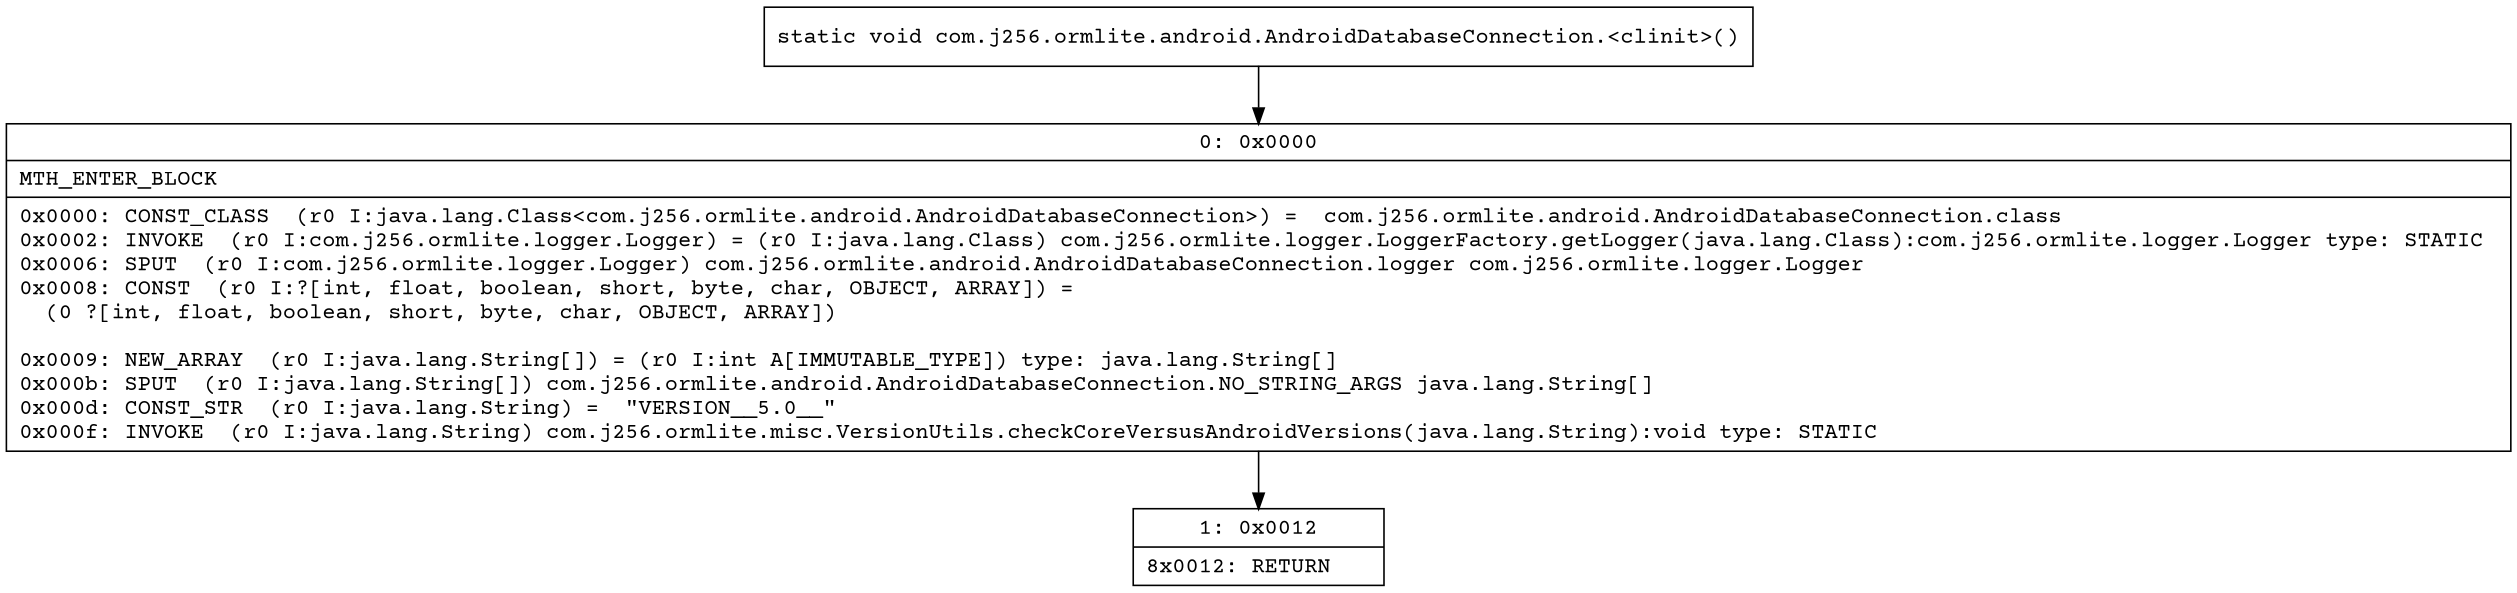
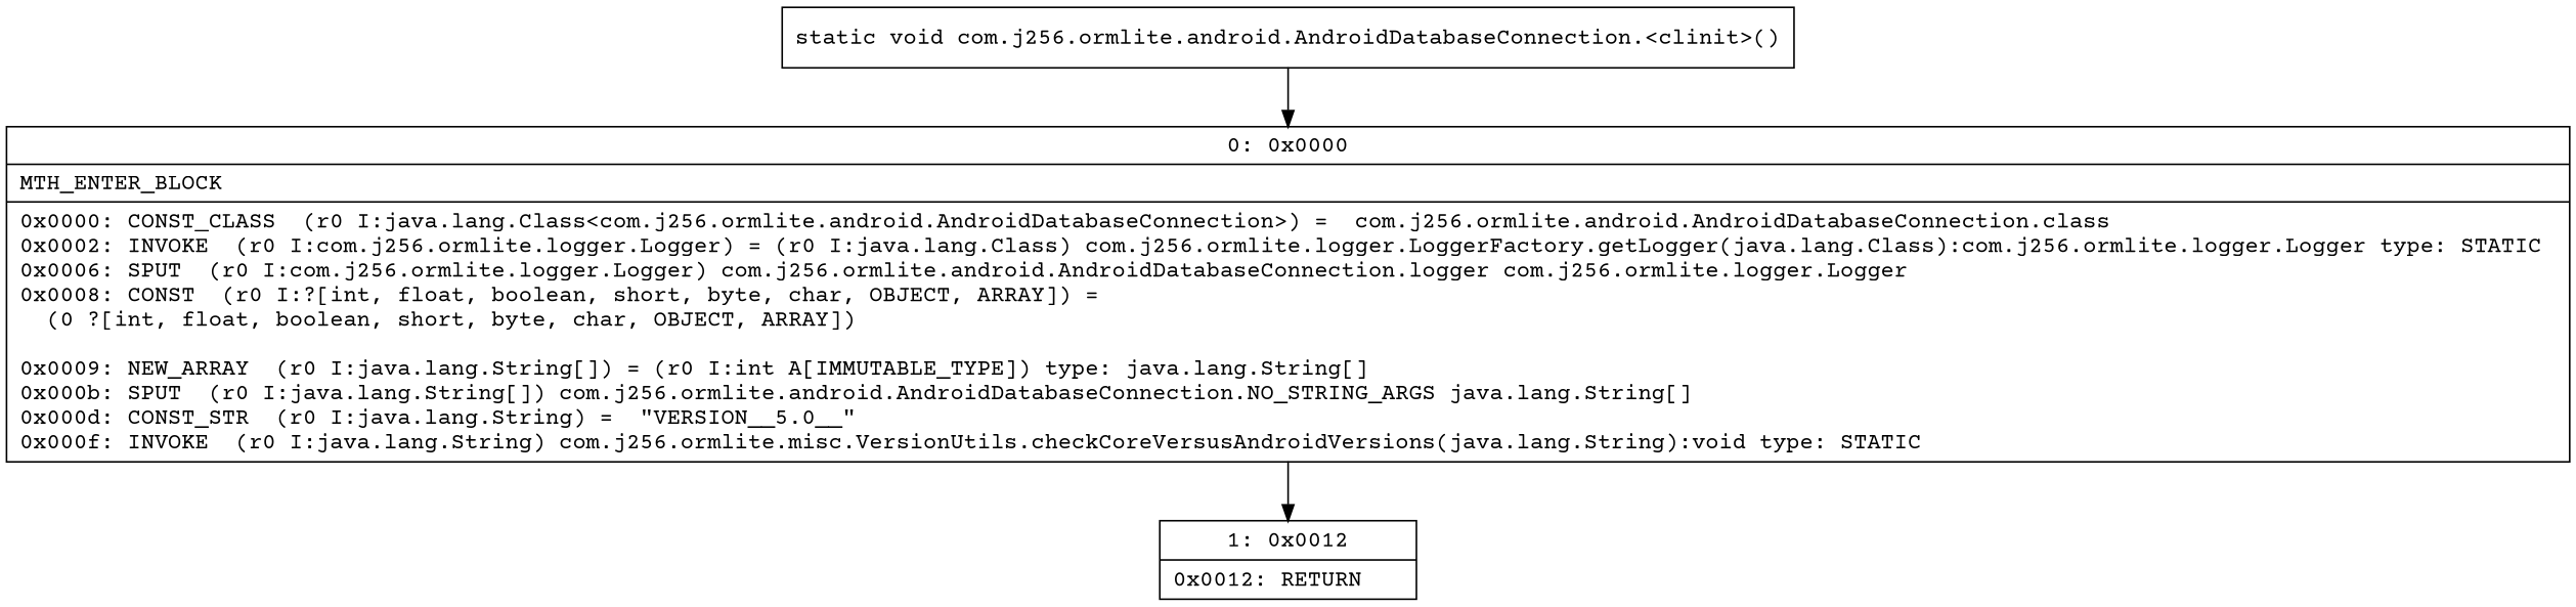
  digraph {
    fontname="Courier Prime"
    node [shape=record fontname="Courier Prime"]
    edge [fontname="Courier Prime"]
    n1 [label="{0\:\ 0x0000|MTH_ENTER_BLOCK\l|0x0000: CONST_CLASS  (r0 I:java.lang.Class\<com.j256.ormlite.android.AndroidDatabaseConnection\>) =  com.j256.ormlite.android.AndroidDatabaseConnection.class \l0x0002: INVOKE  (r0 I:com.j256.ormlite.logger.Logger) = (r0 I:java.lang.Class) com.j256.ormlite.logger.LoggerFactory.getLogger(java.lang.Class):com.j256.ormlite.logger.Logger type: STATIC \l0x0006: SPUT  (r0 I:com.j256.ormlite.logger.Logger) com.j256.ormlite.android.AndroidDatabaseConnection.logger com.j256.ormlite.logger.Logger \l0x0008: CONST  (r0 I:?[int, float, boolean, short, byte, char, OBJECT, ARRAY]) = \l  (0 ?[int, float, boolean, short, byte, char, OBJECT, ARRAY])\l \l0x0009: NEW_ARRAY  (r0 I:java.lang.String[]) = (r0 I:int A[IMMUTABLE_TYPE]) type: java.lang.String[] \l0x000b: SPUT  (r0 I:java.lang.String[]) com.j256.ormlite.android.AndroidDatabaseConnection.NO_STRING_ARGS java.lang.String[] \l0x000d: CONST_STR  (r0 I:java.lang.String) =  \"VERSION__5.0__\" \l0x000f: INVOKE  (r0 I:java.lang.String) com.j256.ormlite.misc.VersionUtils.checkCoreVersusAndroidVersions(java.lang.String):void type: STATIC \l}"]
-   n2 [label="{1\:\ 0x0012|8x0012: RETURN   \l}"]
+   n2 [label="{1\:\ 0x0012|0x0012: RETURN   \l}"]
    n3 [label="{static void com.j256.ormlite.android.AndroidDatabaseConnection.\<clinit\>() }"]
    n1 -> n2
    n3 -> n1
  }
